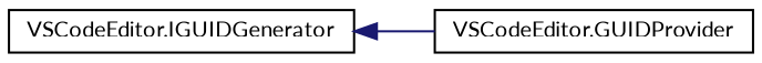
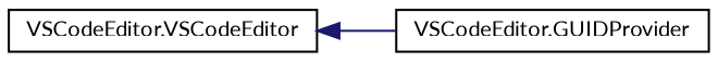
  digraph {
    rankdir=LR
    fontname=Lato
    node [color=black fillcolor=white fontname=Lato fontsize=10 shape=record style=filled]
-   n1 [height=0.2 label="VSCodeEditor.IGUIDGenerator" width=0.4]
+   n1 [height=0.2 label="VSCodeEditor.VSCodeEditor" width=0.4]
    n2 [height=0.2 label="VSCodeEditor.GUIDProvider" width=0.4]
    n1 -> n2 [color=midnightblue dir=back fontname=Lato fontsize=10 labelfontname=Helvetica labelfontsize=10 style=solid]
  }
